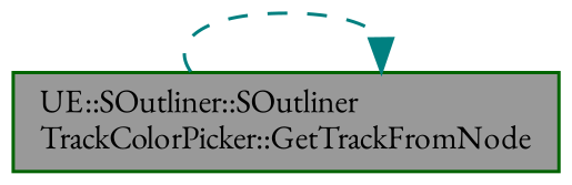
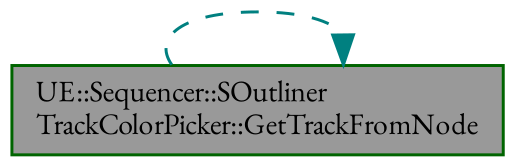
  digraph {
    rankdir=LR
    fontname="EB Garamond"
-   n1 [color=darkgreen fillcolor=grey60 fontcolor=black fontname="EB Garamond" fontsize=10 height=0.2 label="UE::SOutliner::SOutliner\lTrackColorPicker::GetTrackFromNode" shape=box style=filled width=0.4]
+   n1 [color=darkgreen fillcolor=grey60 fontcolor=black fontname="EB Garamond" fontsize=10 height=0.2 label="UE::Sequencer::SOutliner\lTrackColorPicker::GetTrackFromNode" shape=box style=filled width=0.4]
    n1 -> n1 [color=teal fontname="EB Garamond" fontsize=10 labelfontname=Helvetica labelfontsize=10 style=dashed]
  }
